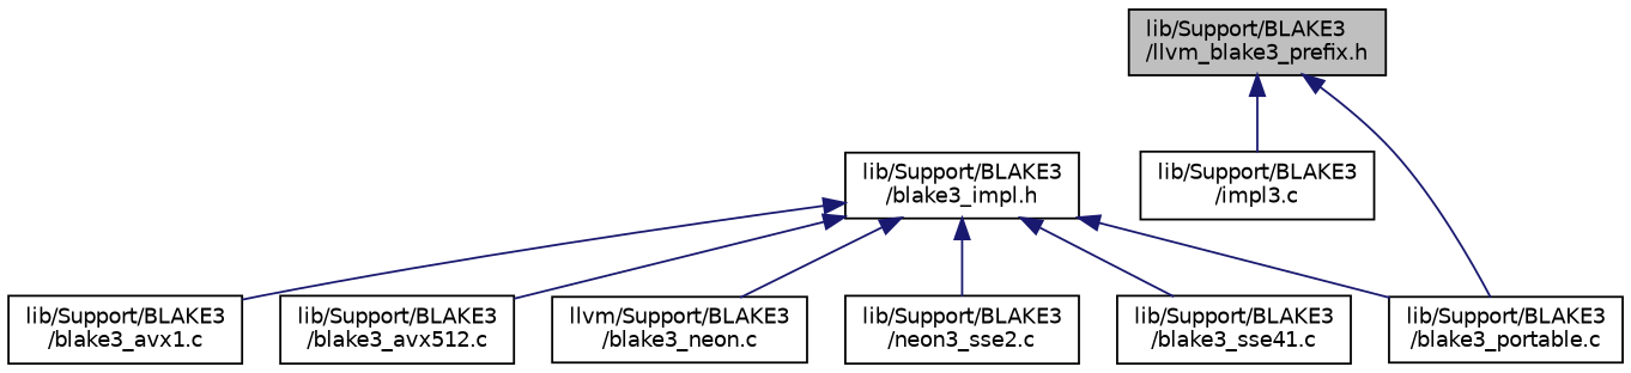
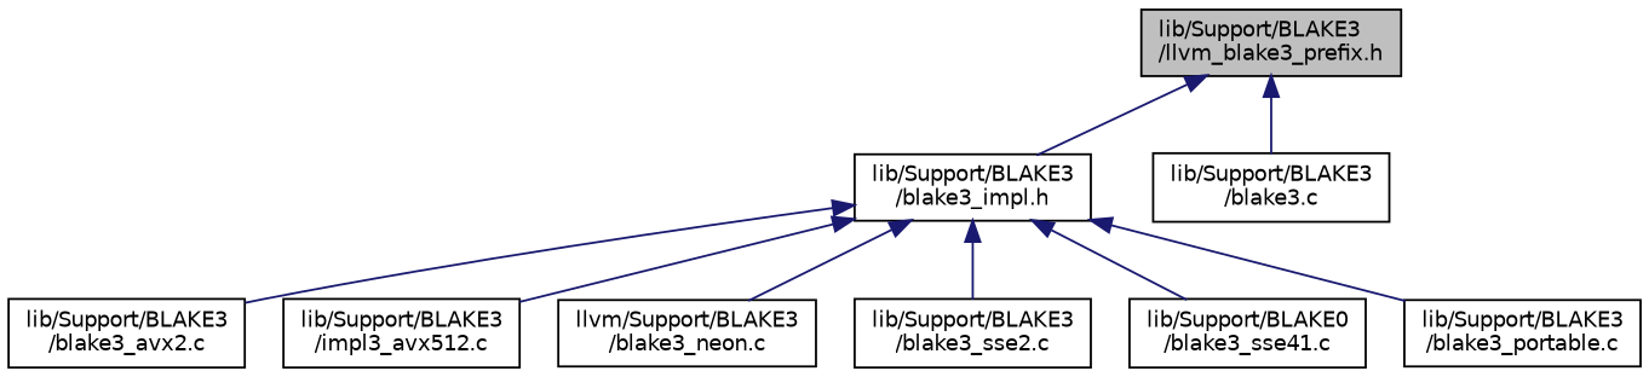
  digraph {
    fontname="DejaVu Sans"
    node [color=black fontname="DejaVu Sans" fontsize=10 shape=record]
    edge [color=midnightblue dir=back fontname="DejaVu Sans" fontsize=10 labelfontname=Helvetica labelfontsize=10 style=solid]
    n1 [fillcolor=grey75 fontcolor=black height=0.2 label="lib/Support/BLAKE3\l/llvm_blake3_prefix.h" style=filled width=0.4]
    n2 [height=0.2 label="lib/Support/BLAKE3\l/blake3_impl.h" width=0.4]
-   n3 [height=0.2 label="lib/Support/BLAKE3\l/impl3.c" width=0.4]
-   n4 [height=0.2 label="lib/Support/BLAKE3\l/blake3_avx1.c" width=0.4]
-   n5 [height=0.2 label="lib/Support/BLAKE3\l/blake3_avx512.c" width=0.4]
+   n3 [height=0.2 label="lib/Support/BLAKE3\l/blake3.c" width=0.4]
+   n4 [height=0.2 label="lib/Support/BLAKE3\l/blake3_avx2.c" width=0.4]
+   n5 [height=0.2 label="lib/Support/BLAKE3\l/impl3_avx512.c" width=0.4]
    n6 [height=0.2 label="llvm/Support/BLAKE3\l/blake3_neon.c" width=0.4]
    n7 [height=0.2 label="lib/Support/BLAKE3\l/blake3_portable.c" width=0.4]
-   n8 [height=0.2 label="lib/Support/BLAKE3\l/neon3_sse2.c" width=0.4]
-   n9 [height=0.2 label="lib/Support/BLAKE3\l/blake3_sse41.c" width=0.4]
-   n1 -> n7
+   n8 [height=0.2 label="lib/Support/BLAKE3\l/blake3_sse2.c" width=0.4]
+   n9 [height=0.2 label="lib/Support/BLAKE0\l/blake3_sse41.c" width=0.4]
+   n1 -> n2
    n1 -> n3
    n2 -> n4
    n2 -> n5
    n2 -> n6
    n2 -> n7
    n2 -> n8
    n2 -> n9
  }
